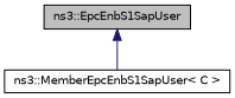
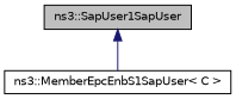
  digraph {
    node [color=black fontname=Helvetica fontsize=10 shape=record style=filled]
-   n1 [fillcolor=grey75 fontcolor=black height=0.2 label="ns3::EpcEnbS1SapUser" width=0.4]
+   n1 [fillcolor=grey75 fontcolor=black height=0.2 label="ns3::SapUser1SapUser" width=0.4]
    n2 [fillcolor=white height=0.2 label="ns3::MemberEpcEnbS1SapUser\< C \>" width=0.4]
    n1 -> n2 [color=midnightblue dir=back fontname=Helvetica fontsize=10 labelfontname=Helvetica labelfontsize=10 style=solid]
  }
